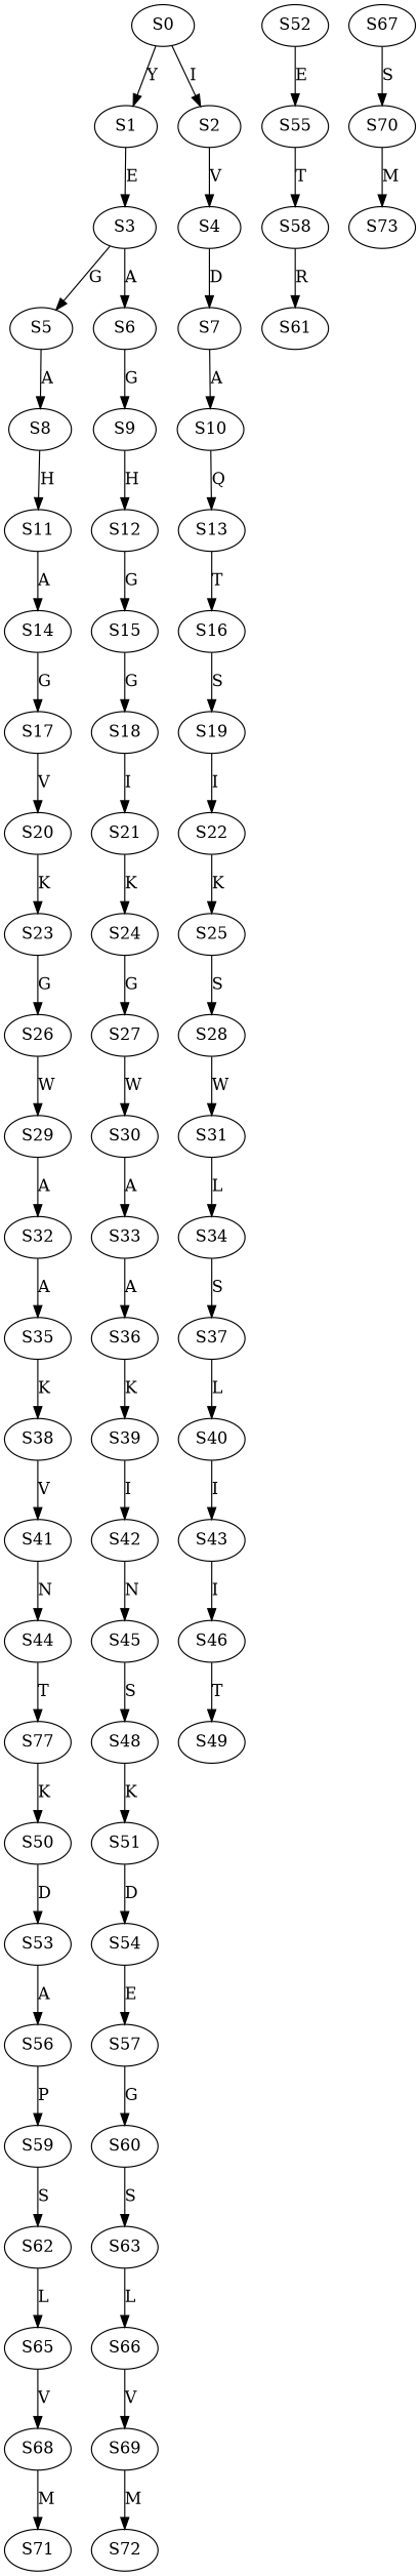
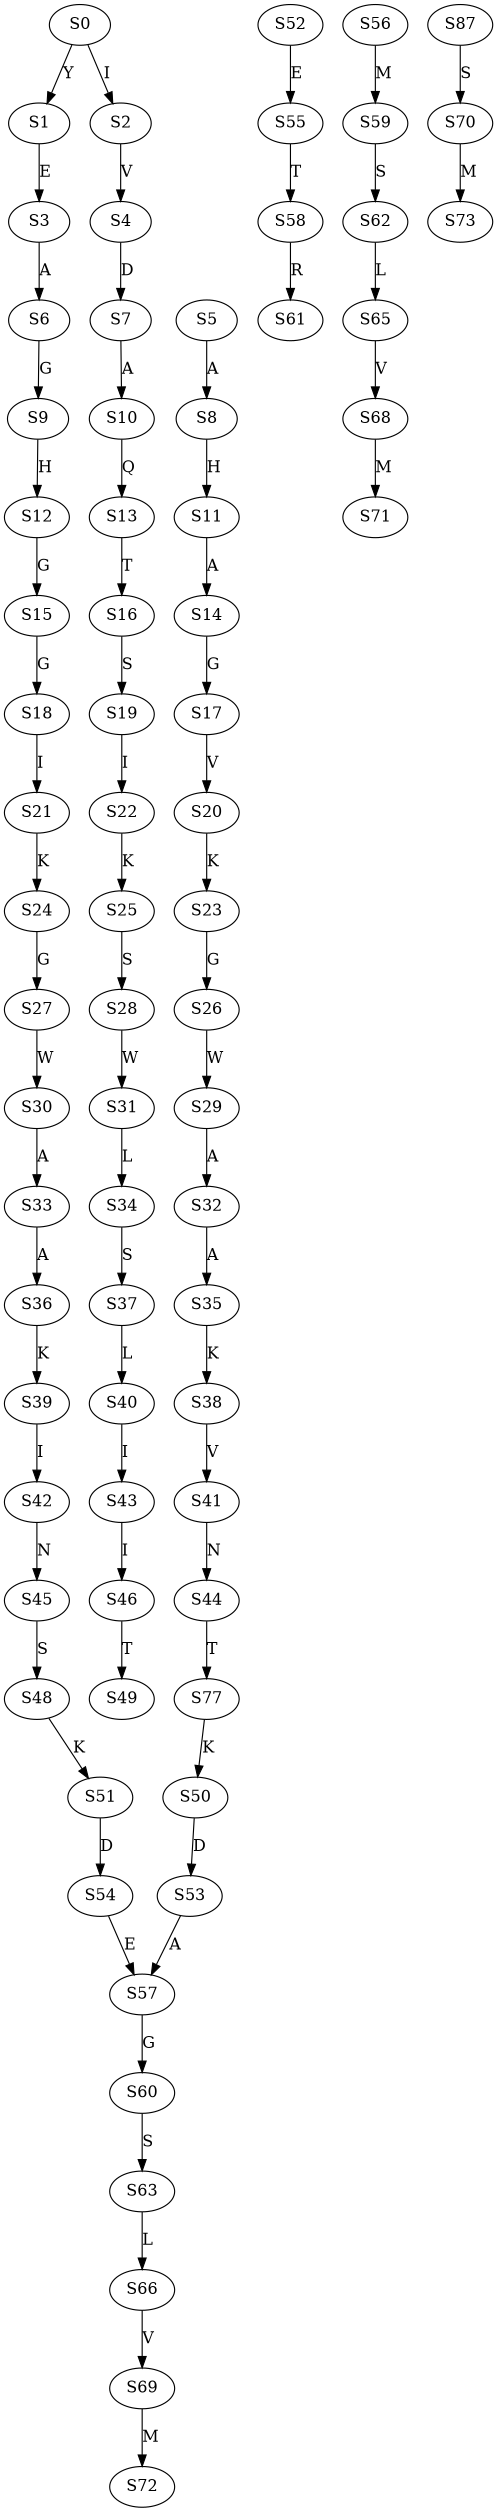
  strict digraph {
    S0
    S1
    S2
    S3
    S4
    S5
    S6
    S7
    S8
    S9
    S10
    S11
    S12
    S13
    S14
    S15
    S16
    S17
    S18
    S19
    S20
    S21
    S22
    S23
    S24
    S25
    S26
    S27
    S28
    S29
    S30
    S31
    S32
    S33
    S34
    S35
    S36
    S37
    S38
    S39
    S40
    S41
    S42
    S43
    S44
    S45
    S46
    n48 [label=S77]
    S48
    S49
    S50
    S51
    S53
    S54
    S52
    S55
    S56
    S57
    S58
    S59
    S60
    S61
    S62
    S63
    S65
    S66
    S68
    S69
-   S67
+   S67 [label=S87]
    S70
    S71
    S72
    S73
    S0 -> S1 [label=Y]
    S0 -> S2 [label=I]
    S1 -> S3 [label=E]
    S2 -> S4 [label=V]
-   S3 -> S5 [label=G]
    S3 -> S6 [label=A]
    S4 -> S7 [label=D]
    S5 -> S8 [label=A]
    S6 -> S9 [label=G]
    S7 -> S10 [label=A]
    S8 -> S11 [label=H]
    S9 -> S12 [label=H]
    S10 -> S13 [label=Q]
    S11 -> S14 [label=A]
    S12 -> S15 [label=G]
    S13 -> S16 [label=T]
    S14 -> S17 [label=G]
    S15 -> S18 [label=G]
    S16 -> S19 [label=S]
    S17 -> S20 [label=V]
    S18 -> S21 [label=I]
    S19 -> S22 [label=I]
    S20 -> S23 [label=K]
    S21 -> S24 [label=K]
    S22 -> S25 [label=K]
    S23 -> S26 [label=G]
    S24 -> S27 [label=G]
    S25 -> S28 [label=S]
    S26 -> S29 [label=W]
    S27 -> S30 [label=W]
    S28 -> S31 [label=W]
    S29 -> S32 [label=A]
    S30 -> S33 [label=A]
    S31 -> S34 [label=L]
    S32 -> S35 [label=A]
    S33 -> S36 [label=A]
    S34 -> S37 [label=S]
    S35 -> S38 [label=K]
    S36 -> S39 [label=K]
    S37 -> S40 [label=L]
    S38 -> S41 [label=V]
    S39 -> S42 [label=I]
    S40 -> S43 [label=I]
    S41 -> S44 [label=N]
    S42 -> S45 [label=N]
    S43 -> S46 [label=I]
    S44 -> n48 [label=T]
    S45 -> S48 [label=S]
    S46 -> S49 [label=T]
    n48 -> S50 [label=K]
    S48 -> S51 [label=K]
    S50 -> S53 [label=D]
    S51 -> S54 [label=D]
-   S53 -> S56 [label=A]
+   S53 -> S57 [label=A]
    S54 -> S57 [label=E]
    S52 -> S55 [label=E]
    S55 -> S58 [label=T]
-   S56 -> S59 [label=P]
+   S56 -> S59 [label=M]
    S57 -> S60 [label=G]
    S58 -> S61 [label=R]
    S59 -> S62 [label=S]
    S60 -> S63 [label=S]
    S62 -> S65 [label=L]
    S63 -> S66 [label=L]
    S65 -> S68 [label=V]
    S66 -> S69 [label=V]
    S68 -> S71 [label=M]
    S69 -> S72 [label=M]
    S67 -> S70 [label=S]
    S70 -> S73 [label=M]
  }
